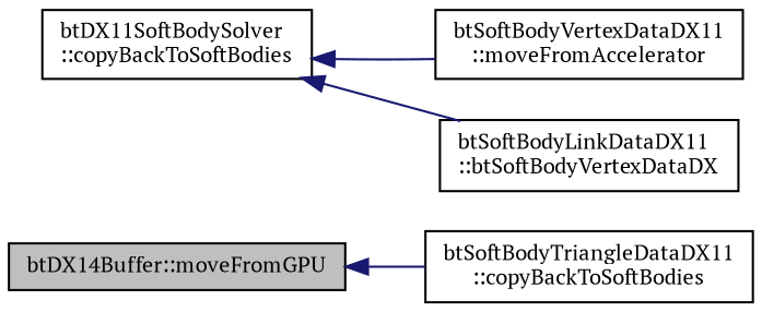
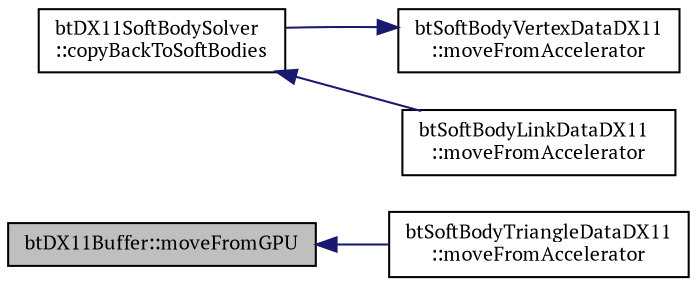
  digraph {
    fontname="PT Serif"
    rankdir=LR
    node [color=black fillcolor=white fontname="PT Serif" fontsize=10 shape=record style=filled]
    edge [color=midnightblue dir=back fontname="PT Serif" fontsize=10 labelfontname=Helvetica labelfontsize=10 style=solid]
-   n1 [fillcolor=grey75 fontcolor=black height=0.2 label="btDX14Buffer::moveFromGPU" width=0.4]
-   n2 [height=0.2 label="btSoftBodyTriangleDataDX11\l::copyBackToSoftBodies" width=0.4]
-   n3 [height=0.2 label="btSoftBodyLinkDataDX11\l::btSoftBodyVertexDataDX" width=0.4]
+   n1 [fillcolor=grey75 fontcolor=black height=0.2 label="btDX11Buffer::moveFromGPU" width=0.4]
+   n2 [height=0.2 label="btSoftBodyTriangleDataDX11\l::moveFromAccelerator" width=0.4]
+   n3 [height=0.2 label="btSoftBodyLinkDataDX11\l::moveFromAccelerator" width=0.4]
    n4 [height=0.2 label="btSoftBodyVertexDataDX11\l::moveFromAccelerator" width=0.4]
    n5 [height=0.2 label="btDX11SoftBodySolver\l::copyBackToSoftBodies" width=0.4]
    n1 -> n2
-   n5 -> n4
+   n4 -> n5
    n5 -> n3
  }
